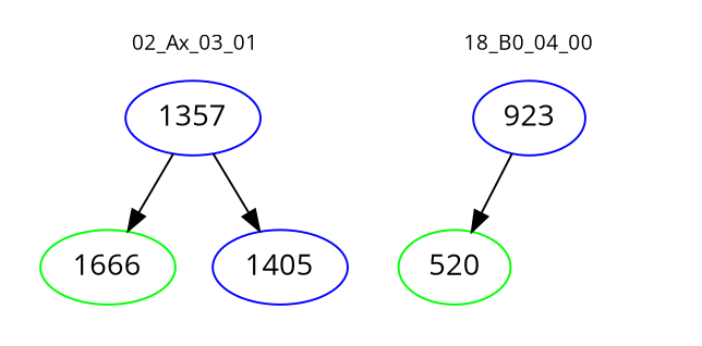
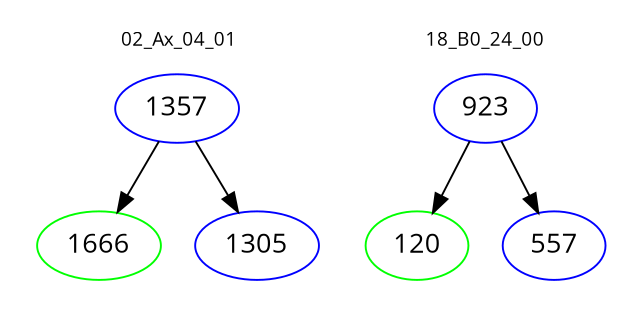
  digraph {
    fontname="Open Sans"
    node [color=blue fontname="Open Sans"]
    edge [color=black fontname="Open Sans"]
    n1 [label=1357]
    n2 [color=green label=1666]
-   n3 [label=1405]
+   n3 [label=1305]
    n4 [label=923]
-   n5 [color=green label=520]
+   n5 [color=green label=120]
+   n6 [label=557]
    subgraph cluster_1 {
      color=white
      fontsize=10
-     label="02_Ax_03_01"
+     label="02_Ax_04_01"
      n1
      n2
      n3
    }
    subgraph cluster_2 {
      color=white
      fontsize=10
-     label="18_B0_04_00"
+     label="18_B0_24_00"
      n4
      n5
+     n6
    }
    n1 -> n2
    n1 -> n3
    n4 -> n5
+   n4 -> n6
  }
